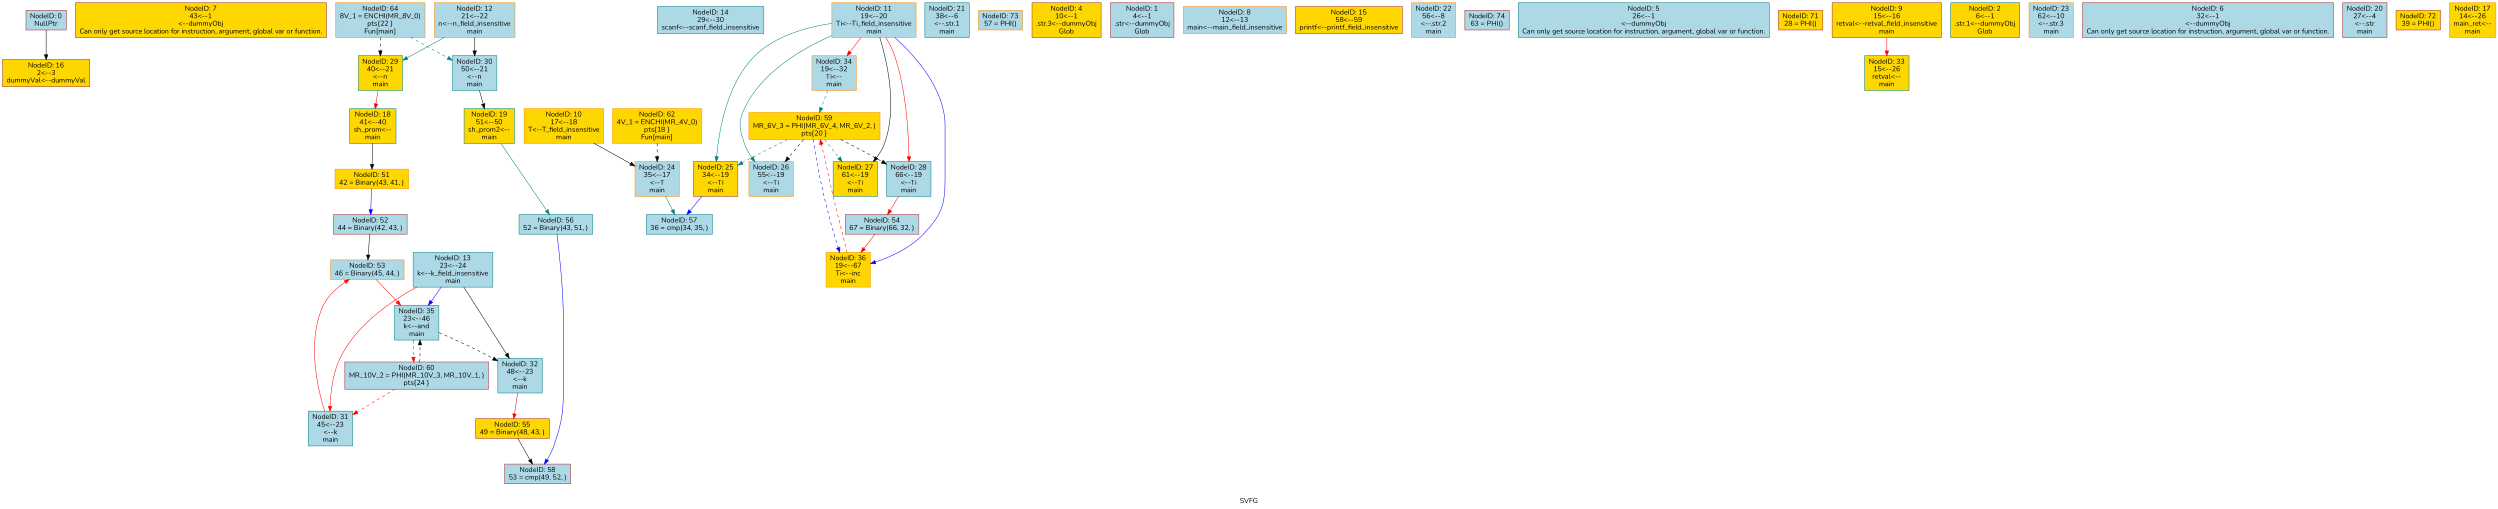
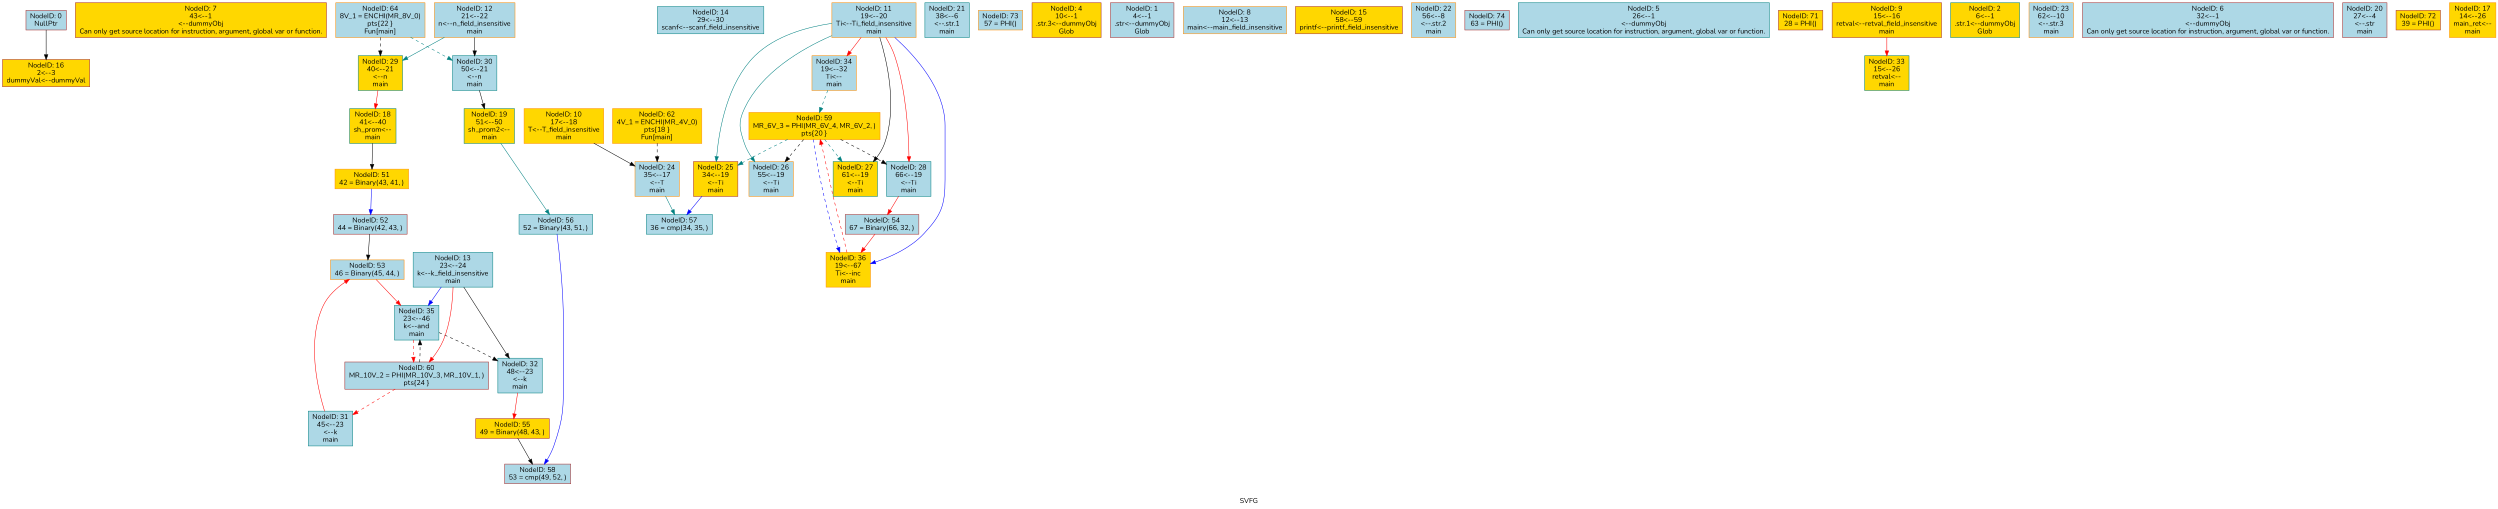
  digraph {
    fontname=Nunito
    label=SVFG
    node [color=brown fillcolor=lightblue fontname=Nunito shape=record style=filled]
    edge [color=black fontname=Nunito style=solid]
    n1 [label="{NodeID: 0\nNullPtr}"]
    n2 [fillcolor=gold label="{NodeID: 16\n2\<--3\ndummyVal\<--dummyVal\n}"]
    n3 [fillcolor=gold label="{NodeID: 7\n43\<--1\n\<--dummyObj\nCan only get source location for instruction, argument, global var or function.}"]
    n4 [label="{NodeID: 52\n44 = Binary(42, 43, )\n}"]
    n5 [color=darkorange label="{NodeID: 53\n46 = Binary(45, 44, )\n}"]
    n6 [color=teal label="{NodeID: 35\n23\<--46\nk\<--and\nmain\n}"]
    n7 [color=teal label="{NodeID: 32\n48\<--23\n\<--k\nmain\n}"]
    n8 [label="{NodeID: 60\nMR_10V_2 = PHI(MR_10V_3, MR_10V_1, )\npts\{24 \}\n}"]
    n9 [color=teal label="{NodeID: 14\n29\<--30\nscanf\<--scanf_field_insensitive\n}"]
    n10 [color=darkorange fillcolor=gold label="{NodeID: 59\nMR_6V_3 = PHI(MR_6V_4, MR_6V_2, )\npts\{20 \}\n}"]
    n11 [fillcolor=gold label="{NodeID: 25\n34\<--19\n\<--Ti\nmain\n}"]
    n12 [color=darkorange label="{NodeID: 26\n55\<--19\n\<--Ti\nmain\n}"]
    n13 [color=teal fillcolor=gold label="{NodeID: 27\n61\<--19\n\<--Ti\nmain\n}"]
    n14 [color=teal label="{NodeID: 28\n66\<--19\n\<--Ti\nmain\n}"]
    n15 [color=darkorange fillcolor=gold label="{NodeID: 36\n19\<--67\nTi\<--inc\nmain\n}"]
    n16 [color=teal label="{NodeID: 57\n36 = cmp(34, 35, )\n}"]
    n17 [label="{NodeID: 54\n67 = Binary(66, 32, )\n}"]
    n18 [color=teal label="{NodeID: 21\n38\<--6\n\<--.str.1\nmain\n}"]
    n19 [color=darkorange label="{NodeID: 73\n57 = PHI()\n}"]
    n20 [fillcolor=gold label="{NodeID: 55\n49 = Binary(48, 43, )\n}"]
    n21 [color=teal label="{NodeID: 31\n45\<--23\n\<--k\nmain\n}"]
    n22 [label="{NodeID: 58\n53 = cmp(49, 52, )\n}"]
    n23 [fillcolor=gold label="{NodeID: 4\n10\<--1\n.str.3\<--dummyObj\nGlob }"]
    n24 [color=darkorange label="{NodeID: 11\n19\<--20\nTi\<--Ti_field_insensitive\nmain\n}"]
    n25 [color=darkorange label="{NodeID: 34\n19\<--32\nTi\<--\nmain\n}"]
    n26 [color=teal label="{NodeID: 56\n52 = Binary(43, 51, )\n}"]
    n27 [color=teal fillcolor=gold label="{NodeID: 18\n41\<--40\nsh_prom\<--\nmain\n}"]
    n28 [color=darkorange fillcolor=gold label="{NodeID: 51\n42 = Binary(43, 41, )\n}"]
    n29 [label="{NodeID: 1\n4\<--1\n.str\<--dummyObj\nGlob }"]
    n30 [color=darkorange label="{NodeID: 8\n12\<--13\nmain\<--main_field_insensitive\n}"]
    n31 [fillcolor=gold label="{NodeID: 15\n58\<--59\nprintf\<--printf_field_insensitive\n}"]
    n32 [color=darkorange label="{NodeID: 22\n56\<--8\n\<--.str.2\nmain\n}"]
    n33 [color=teal fillcolor=gold label="{NodeID: 29\n40\<--21\n\<--n\nmain\n}"]
    n34 [label="{NodeID: 74\n63 = PHI()\n}"]
    n35 [color=teal label="{NodeID: 5\n26\<--1\n\<--dummyObj\nCan only get source location for instruction, argument, global var or function.}"]
    n36 [color=darkorange label="{NodeID: 12\n21\<--22\nn\<--n_field_insensitive\nmain\n}"]
    n37 [color=teal label="{NodeID: 30\n50\<--21\n\<--n\nmain\n}"]
    n38 [color=teal fillcolor=gold label="{NodeID: 19\n51\<--50\nsh_prom2\<--\nmain\n}"]
    n39 [color=darkorange label="{NodeID: 64\n8V_1 = ENCHI(MR_8V_0)\npts\{22 \}\nFun[main]}" style="double,filled"]
    n40 [fillcolor=gold label="{NodeID: 71\n28 = PHI()\n}"]
    n41 [color=teal fillcolor=gold label="{NodeID: 33\n15\<--26\nretval\<--\nmain\n}"]
    n42 [color=teal fillcolor=gold label="{NodeID: 2\n6\<--1\n.str.1\<--dummyObj\nGlob }"]
    n43 [fillcolor=gold label="{NodeID: 9\n15\<--16\nretval\<--retval_field_insensitive\nmain\n}"]
    n44 [color=darkorange label="{NodeID: 23\n62\<--10\n\<--.str.3\nmain\n}"]
    n45 [label="{NodeID: 6\n32\<--1\n\<--dummyObj\nCan only get source location for instruction, argument, global var or function.}"]
    n46 [color=teal label="{NodeID: 13\n23\<--24\nk\<--k_field_insensitive\nmain\n}"]
    n47 [label="{NodeID: 20\n27\<--4\n\<--.str\nmain\n}"]
    n48 [fillcolor=gold label="{NodeID: 72\n39 = PHI()\n}"]
    n49 [color=darkorange fillcolor=gold label="{NodeID: 10\n17\<--18\nT\<--T_field_insensitive\nmain\n}"]
    n50 [color=darkorange label="{NodeID: 24\n35\<--17\n\<--T\nmain\n}"]
    n51 [color=darkorange fillcolor=gold label="{NodeID: 17\n14\<--26\nmain_ret\<--\nmain\n}"]
    n52 [color=darkorange fillcolor=gold label="{NodeID: 62\n4V_1 = ENCHI(MR_4V_0)\npts\{18 \}\nFun[main]}" style="double,filled"]
    n1 -> n2
    n4 -> n5
    n5 -> n6 [color=red]
    n6 -> n7 [style=dashed]
    n6 -> n8 [color=red style=dashed]
    n7 -> n20 [color=red]
    n8 -> n6 [style=dashed]
    n8 -> n21 [color=red style=dashed]
    n10 -> n11 [color=teal style=dashed]
    n10 -> n12 [style=dashed]
    n10 -> n13 [color=teal style=dashed]
    n10 -> n14 [style=dashed]
    n10 -> n15 [color=blue style=dashed]
    n11 -> n16 [color=blue]
    n14 -> n17 [color=red]
    n15 -> n10 [color=red style=dashed]
    n17 -> n15 [color=red]
    n20 -> n22
    n21 -> n5 [color=red]
    n24 -> n11 [color=teal]
    n24 -> n12 [color=teal]
    n24 -> n13
    n24 -> n14 [color=red]
    n24 -> n15 [color=blue]
    n24 -> n25 [color=red]
    n25 -> n10 [color=teal style=dashed]
    n26 -> n22 [color=blue]
    n27 -> n28
    n28 -> n4 [color=blue]
    n33 -> n27 [color=red]
    n36 -> n33 [color=teal]
    n36 -> n37
    n37 -> n38
    n38 -> n26 [color=teal]
    n39 -> n33 [style=dashed]
    n39 -> n37 [color=teal style=dashed]
    n43 -> n41 [color=red]
    n46 -> n6 [color=blue]
    n46 -> n7
-   n46 -> n21 [color=red]
+   n46 -> n8 [color=red]
    n49 -> n50
    n50 -> n16 [color=teal]
    n52 -> n50 [style=dashed]
  }
